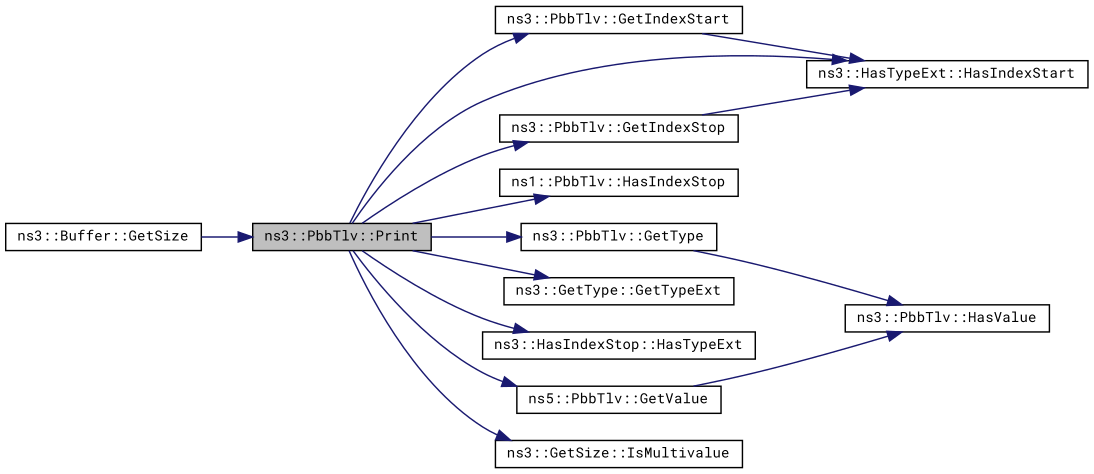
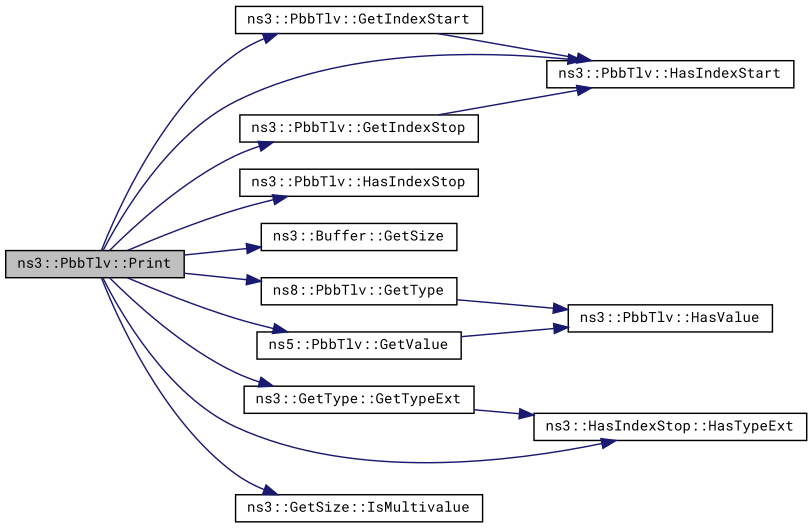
  digraph {
    fontname="Roboto Mono"
    rankdir=LR
    node [color=black fillcolor=white fontname="Roboto Mono" fontsize=10 shape=record style=filled]
    edge [color=midnightblue fontname="Roboto Mono" fontsize=10 labelfontname=Helvetica labelfontsize=10 style=solid]
    n1 [fillcolor=grey75 fontcolor=black height=0.2 label="ns3::PbbTlv::Print" width=0.4]
    n2 [height=0.2 label="ns3::PbbTlv::GetIndexStart" width=0.4]
-   n3 [height=0.2 label="ns3::HasTypeExt::HasIndexStart" width=0.4]
+   n3 [height=0.2 label="ns3::PbbTlv::HasIndexStart" width=0.4]
    n4 [height=0.2 label="ns3::PbbTlv::GetIndexStop" width=0.4]
-   n5 [height=0.2 label="ns1::PbbTlv::HasIndexStop" width=0.4]
+   n5 [height=0.2 label="ns3::PbbTlv::HasIndexStop" width=0.4]
    n6 [height=0.2 label="ns3::Buffer::GetSize" width=0.4]
-   n7 [height=0.2 label="ns3::PbbTlv::GetType" width=0.4]
+   n7 [height=0.2 label="ns8::PbbTlv::GetType" width=0.4]
    n8 [height=0.2 label="ns3::GetType::GetTypeExt" width=0.4]
    n9 [height=0.2 label="ns3::HasIndexStop::HasTypeExt" width=0.4]
    n10 [height=0.2 label="ns5::PbbTlv::GetValue" width=0.4]
    n11 [height=0.2 label="ns3::GetSize::IsMultivalue" width=0.4]
    n12 [height=0.2 label="ns3::PbbTlv::HasValue" width=0.4]
    n1 -> n2
    n1 -> n3
    n1 -> n4
    n1 -> n5
-   n6 -> n1
+   n1 -> n6
    n1 -> n7
    n1 -> n8
    n1 -> n9
    n1 -> n10
    n1 -> n11
    n2 -> n3
    n4 -> n3
    n7 -> n12
+   n8 -> n9
    n10 -> n12
  }
